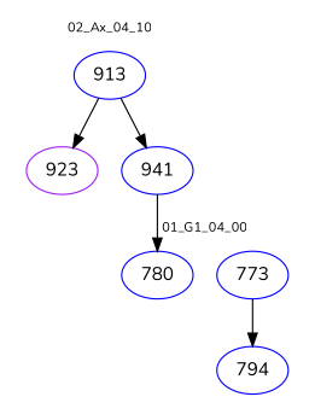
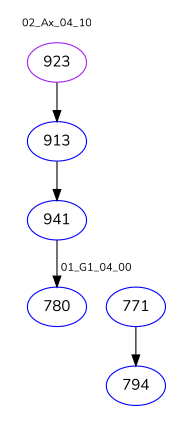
  digraph {
    fontname=Nunito
    node [color=blue fontname=Nunito]
    edge [color=black fontname=Nunito]
    n1 [label=913]
    n2 [color=purple label=923]
    n3 [label=941]
-   n4 [label=773]
+   n4 [label=771]
    n5 [label=780]
    n6 [label=794]
    subgraph cluster_1 {
      color=white
      fontsize=10
      label="02_Ax_04_10"
      n1
      n2
      n3
    }
    subgraph cluster_2 {
      color=white
      fontsize=10
      label="01_G1_04_00"
      n4
      n5
      n6
    }
-   n1 -> n2
+   n2 -> n1
    n1 -> n3
    n3 -> n5
    n4 -> n6
  }
